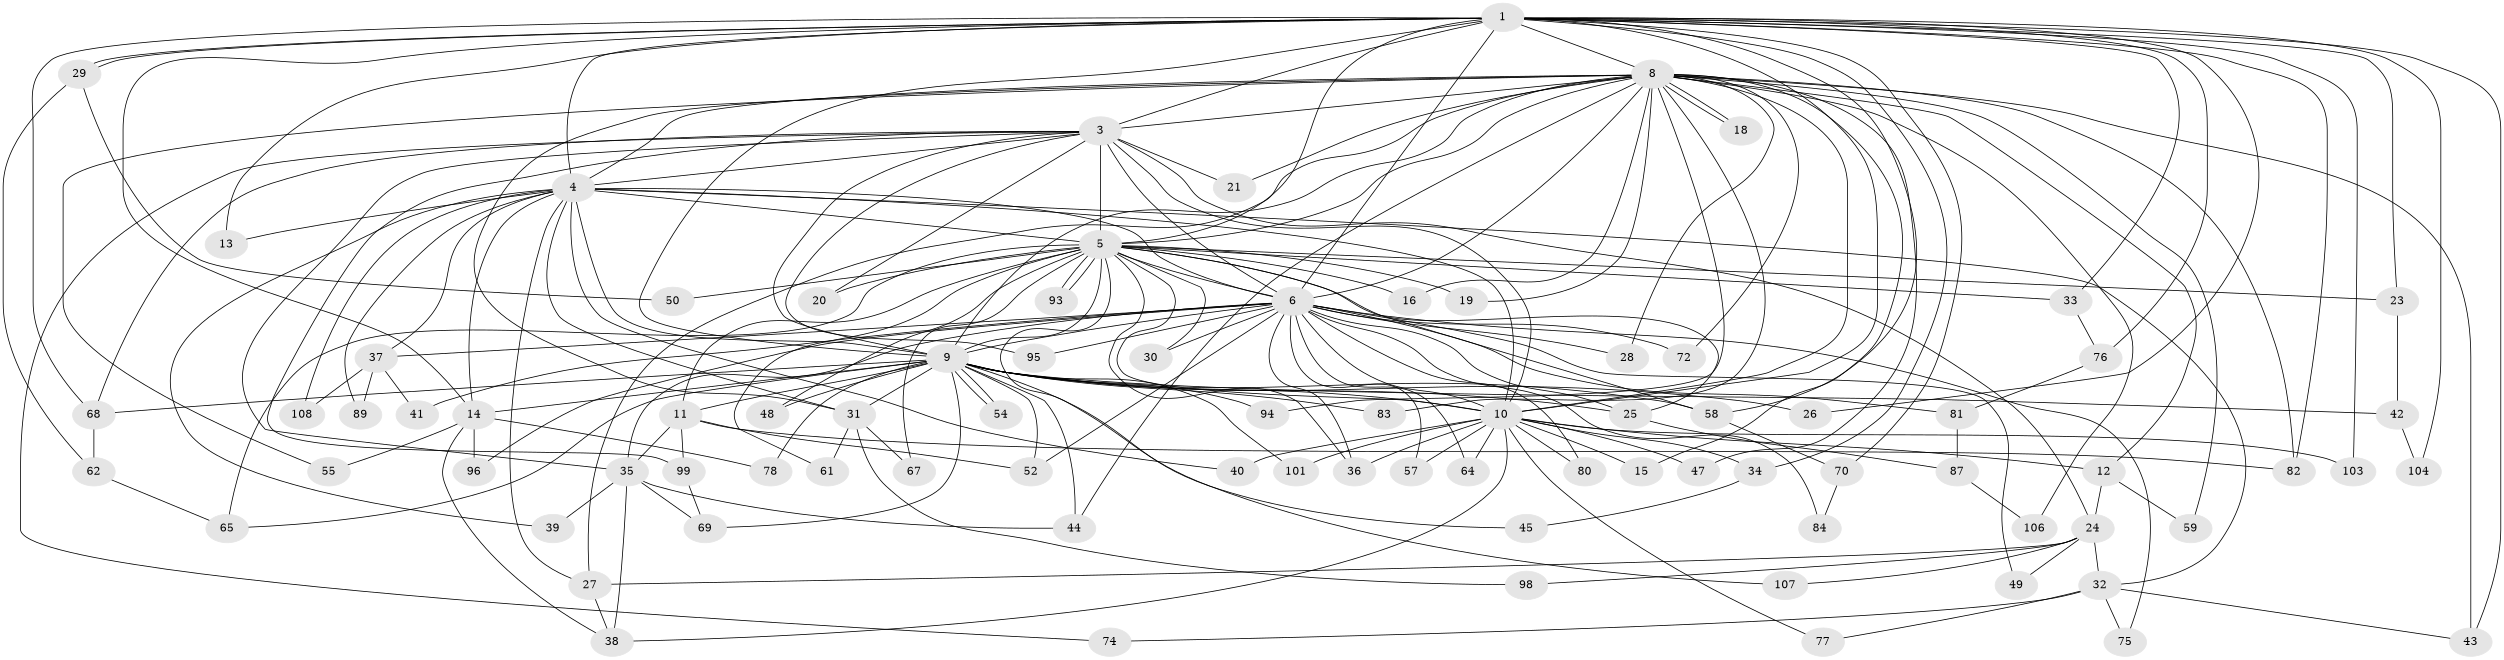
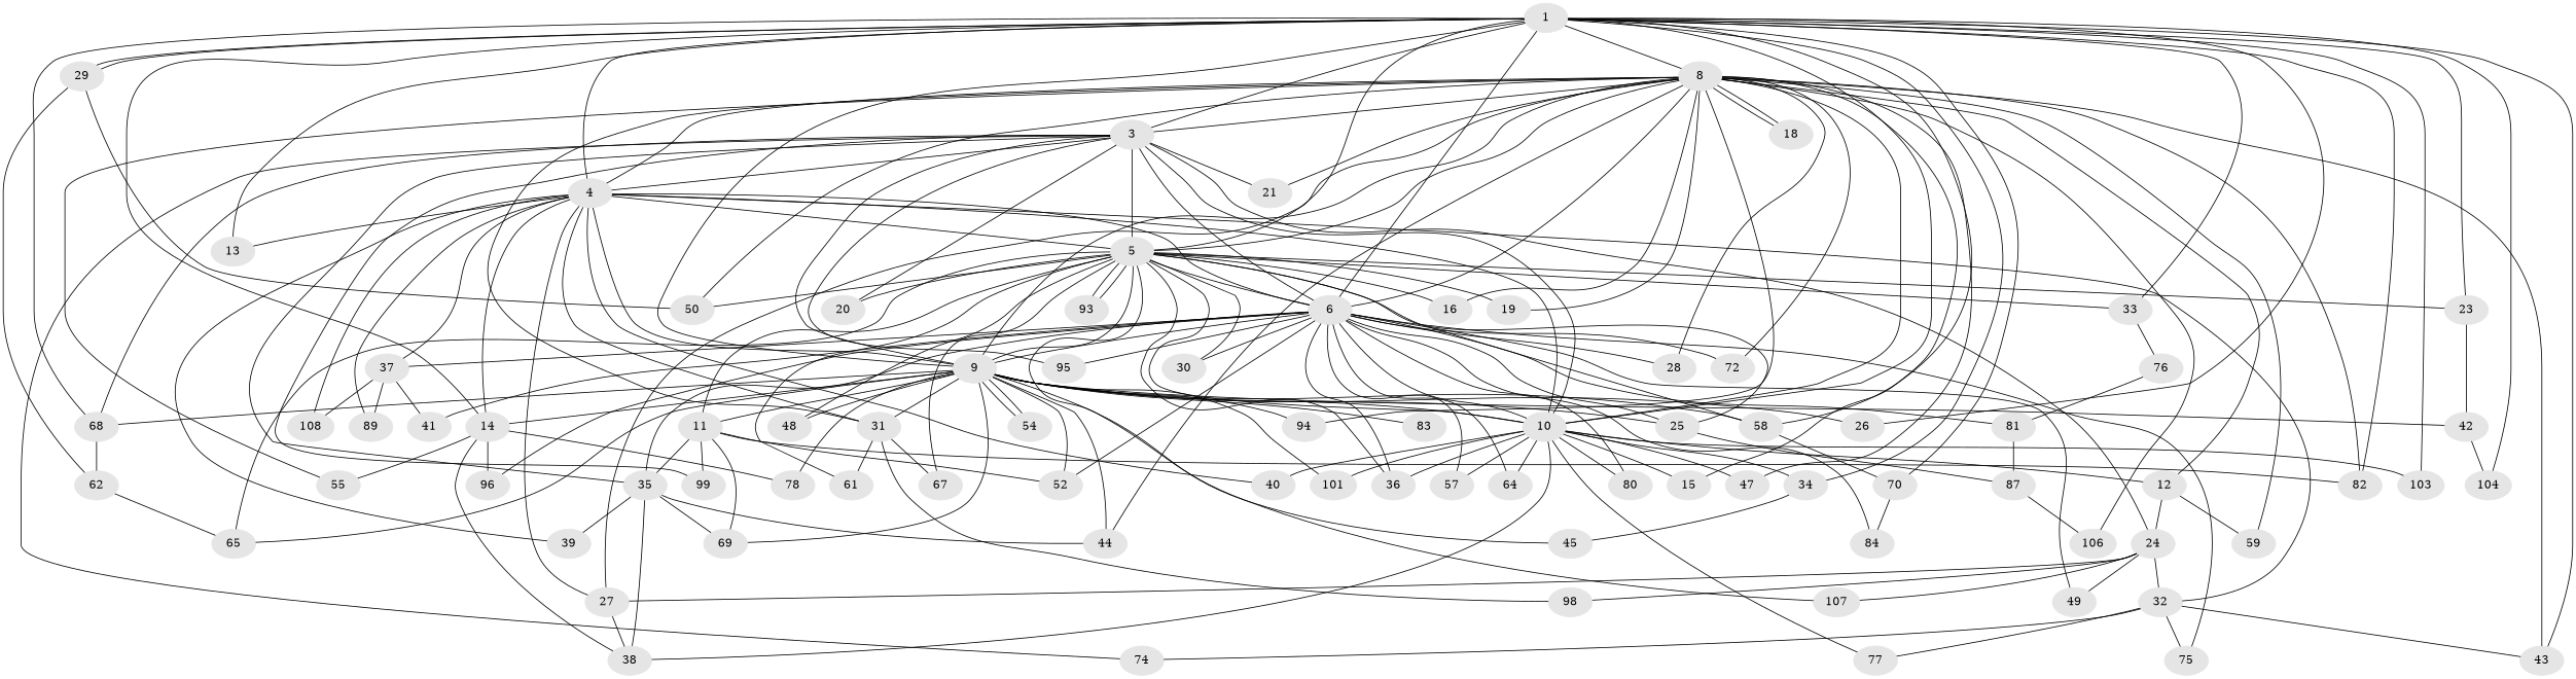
  graph {
    node [color=gray90 style=filled]
    1 [super="+79"]
    n2 [label=8 super="+17"]
    3 [super="+73"]
    4 [super="+53"]
    5 [super="+8"]
    6 [super="+7"]
    9 [super="+66"]
    10 [super="+100"]
    13
    14 [super="+22"]
    23
    26
    29
    33
    34
    43
    58 [super="+86"]
    n18 [label=68 super="+97"]
    70
    76
    82 [super="+88"]
    103
    104
    12
    15
    16
    18
    19
    21
    27 [super="+62"]
    28
    31 [super="+56"]
    44 [super="+85"]
    47
    55
    59
    72
    83
    94
    106
    20
    24
    35 [super="+92"]
    74
    95
    99
    32 [super="+51"]
    37 [super="+90"]
    39
    40
    89
    108
    11 [super="+91"]
    25 [super="+46"]
    30
    36 [super="+68"]
    48
    50
    61
    65 [super="+105"]
    67
    93
    107
    41
    49
    52
    57
    64
    75
    80
    81
    84
    96
    42
    45
    54 [super="+71"]
    69 [super="+102"]
    78
    101
    38
    77
    n82 [label=62]
    98
    87
    1 -- n2
    1 -- 3
    1 -- 4
    1 -- 5 [weight=3]
    1 -- 6 [weight=2]
    1 -- 9
    1 -- 10
    1 -- 13
    1 -- 14
    1 -- 23
    1 -- 26
    1 -- 29
    1 -- 29
    1 -- 33
    1 -- 34
    1 -- 43
    1 -- 58
    1 -- n18
    1 -- 70
-   1 -- 76
    1 -- 82
    1 -- 103
    1 -- 104
    n2 -- 3
    n2 -- 4
    n2 -- 5 [weight=2]
    n2 -- 6 [weight=2]
    n2 -- 9
    n2 -- 10 [weight=3]
    n2 -- 43
    n2 -- 82
    n2 -- 12
    n2 -- 15
    n2 -- 16
    n2 -- 18
    n2 -- 18
    n2 -- 19
    n2 -- 21
    n2 -- 27
    n2 -- 28
    n2 -- 31
    n2 -- 44
    n2 -- 47
    n2 -- 55
    n2 -- 59
    n2 -- 72
-   n2 -- 83
+   n2 -- 50
    n2 -- 94
    n2 -- 106
    3 -- 4
    3 -- 5 [weight=3]
    3 -- 6 [weight=2]
    3 -- 9
    3 -- 10
    3 -- n18
    3 -- 21
    3 -- 20
    3 -- 24
    3 -- 35
    3 -- 74
    3 -- 95
    3 -- 99
    4 -- 5 [weight=2]
    4 -- 6 [weight=2]
    4 -- 9
    4 -- 10
    4 -- 13
    4 -- 14
    4 -- 27
    4 -- 31
    4 -- 32
    4 -- 37
    4 -- 39
    4 -- 40
    4 -- 89
    4 -- 108
    5 -- 6 [weight=4]
    5 -- 9 [weight=2]
    5 -- 10 [weight=2]
    5 -- 23
    5 -- 33
    5 -- 58
    5 -- 16
    5 -- 19
    5 -- 20
    5 -- 11
    5 -- 25
    5 -- 30
    5 -- 36
    5 -- 48
    5 -- 50
    5 -- 61
    5 -- 65
    5 -- 67
    5 -- 93
    5 -- 93
    5 -- 107
    6 -- 9 [weight=2]
    6 -- 10 [weight=2]
    6 -- 28
    6 -- 72
    6 -- 35
    6 -- 95
    6 -- 37 [weight=2]
    6 -- 25
    6 -- 30
    6 -- 36
    6 -- 41
    6 -- 49
    6 -- 52
    6 -- 57
    6 -- 64
    6 -- 75
    6 -- 80
    6 -- 81
    6 -- 84
    6 -- 96
    9 -- 10
    9 -- 14
    9 -- 26
    9 -- 58
    9 -- n18
    9 -- 31
    9 -- 44
    9 -- 83
    9 -- 94
    9 -- 11
    9 -- 25
    9 -- 48
    9 -- 65
    9 -- 52
    9 -- 42
    9 -- 45
    9 -- 54 [weight=2]
    9 -- 54
    9 -- 69
    9 -- 78
    9 -- 101
    10 -- 34
    10 -- 103
    10 -- 12
    10 -- 15
    10 -- 47
    10 -- 40
    10 -- 36
    10 -- 57
    10 -- 64
    10 -- 80
    10 -- 101
    10 -- 38
    10 -- 77
    14 -- 55
    14 -- 96
    14 -- 78
    14 -- 38
    23 -- 42
    29 -- 50
    29 -- n82
    33 -- 76
    34 -- 45
    58 -- 70
    n18 -- n82
    70 -- 84
    76 -- 81
    12 -- 59
    12 -- 24
    27 -- 38
    31 -- 61
    31 -- 67
    31 -- 98
    24 -- 27
    24 -- 32
    24 -- 107
    24 -- 49
    24 -- 98
    35 -- 44
    35 -- 39
    35 -- 69
    35 -- 38
    32 -- 43
    32 -- 74
    32 -- 75
    32 -- 77
    37 -- 89
    37 -- 108
    37 -- 41
    11 -- 82
    11 -- 35
    11 -- 99
    11 -- 52
-   99 -- 69
+   11 -- 69
    25 -- 87
    81 -- 87
    42 -- 104
    n82 -- 65
    87 -- 106
  }
